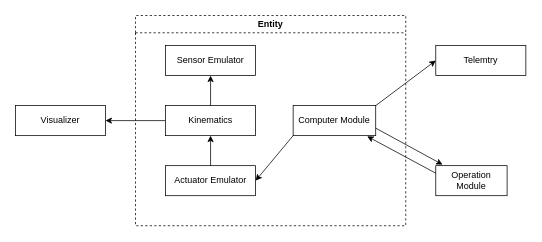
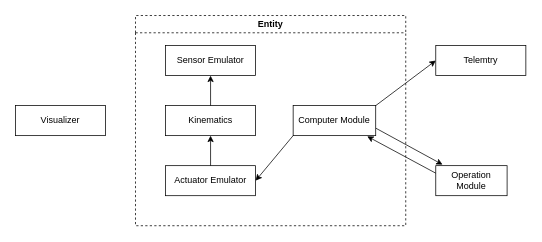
  <mxCell id="0" />
  <mxCell id="1" parent="0" />
- <mxCell id="2" style="edgeStyle=none;html=1;exitX=0;exitY=0.5;exitDx=0;exitDy=0;entryX=1;entryY=0.5;entryDx=0;entryDy=0;" edge="1" parent="1" source="11" target="3"><mxGeometry relative="1" as="geometry" /></mxCell>
  <mxCell id="3" value="Visualizer" style="rounded=0;whiteSpace=wrap;html=1;" vertex="1" parent="1"><mxGeometry x="20" y="140" width="120" height="40" as="geometry" /></mxCell>
  <mxCell id="4" style="edgeStyle=none;html=1;exitX=1;exitY=0;exitDx=0;exitDy=0;entryX=0;entryY=0.5;entryDx=0;entryDy=0;" edge="1" parent="1" source="15" target="6"><mxGeometry relative="1" as="geometry" /></mxCell>
  <mxCell id="5" style="edgeStyle=none;html=1;exitX=1;exitY=0.75;exitDx=0;exitDy=0;entryX=0.095;entryY=-0.035;entryDx=0;entryDy=0;entryPerimeter=0;" edge="1" parent="1" source="15" target="7"><mxGeometry relative="1" as="geometry" /></mxCell>
  <mxCell id="6" value="Telemtry" style="rounded=0;whiteSpace=wrap;html=1;" vertex="1" parent="1"><mxGeometry x="580" y="60" width="120" height="40" as="geometry" /></mxCell>
  <mxCell id="7" value="Operation Module" style="rounded=0;whiteSpace=wrap;html=1;" vertex="1" parent="1"><mxGeometry x="580" y="220" width="95" height="40" as="geometry" /></mxCell>
  <mxCell id="8" style="edgeStyle=none;html=1;exitX=0;exitY=0.25;exitDx=0;exitDy=0;entryX=0.897;entryY=1.023;entryDx=0;entryDy=0;entryPerimeter=0;" edge="1" parent="1" source="7" target="15"><mxGeometry relative="1" as="geometry" /></mxCell>
  <mxCell id="9" value="Entity" style="swimlane;whiteSpace=wrap;html=1;dashed=1;" vertex="1" parent="1"><mxGeometry x="180" y="20" width="360" height="280" as="geometry" /></mxCell>
  <mxCell id="10" value="Sensor Emulator" style="rounded=0;whiteSpace=wrap;html=1;" vertex="1" parent="9"><mxGeometry x="40" y="40" width="120" height="40" as="geometry" /></mxCell>
  <mxCell id="11" value="Kinematics" style="rounded=0;whiteSpace=wrap;html=1;" vertex="1" parent="9"><mxGeometry x="40" y="120" width="120" height="40" as="geometry" /></mxCell>
  <mxCell id="12" style="edgeStyle=none;html=1;exitX=0.5;exitY=0;exitDx=0;exitDy=0;entryX=0.5;entryY=1;entryDx=0;entryDy=0;" edge="1" parent="9" source="11" target="10"><mxGeometry relative="1" as="geometry" /></mxCell>
  <mxCell id="13" value="Actuator Emulator" style="rounded=0;whiteSpace=wrap;html=1;" vertex="1" parent="9"><mxGeometry x="40" y="200" width="120" height="40" as="geometry" /></mxCell>
  <mxCell id="14" style="edgeStyle=none;html=1;exitX=0.5;exitY=0;exitDx=0;exitDy=0;entryX=0.5;entryY=1;entryDx=0;entryDy=0;shadow=0;" edge="1" parent="9" source="13" target="11"><mxGeometry relative="1" as="geometry"><Array as="points" /></mxGeometry></mxCell>
  <mxCell id="15" value="Computer Module" style="rounded=0;whiteSpace=wrap;html=1;" vertex="1" parent="9"><mxGeometry x="210" y="120" width="110" height="40" as="geometry" /></mxCell>
  <mxCell id="16" style="edgeStyle=none;html=1;entryX=1;entryY=0.5;entryDx=0;entryDy=0;exitX=0;exitY=1;exitDx=0;exitDy=0;" edge="1" parent="9" source="15" target="13"><mxGeometry relative="1" as="geometry"><mxPoint x="290" y="192" as="sourcePoint" /></mxGeometry></mxCell>
